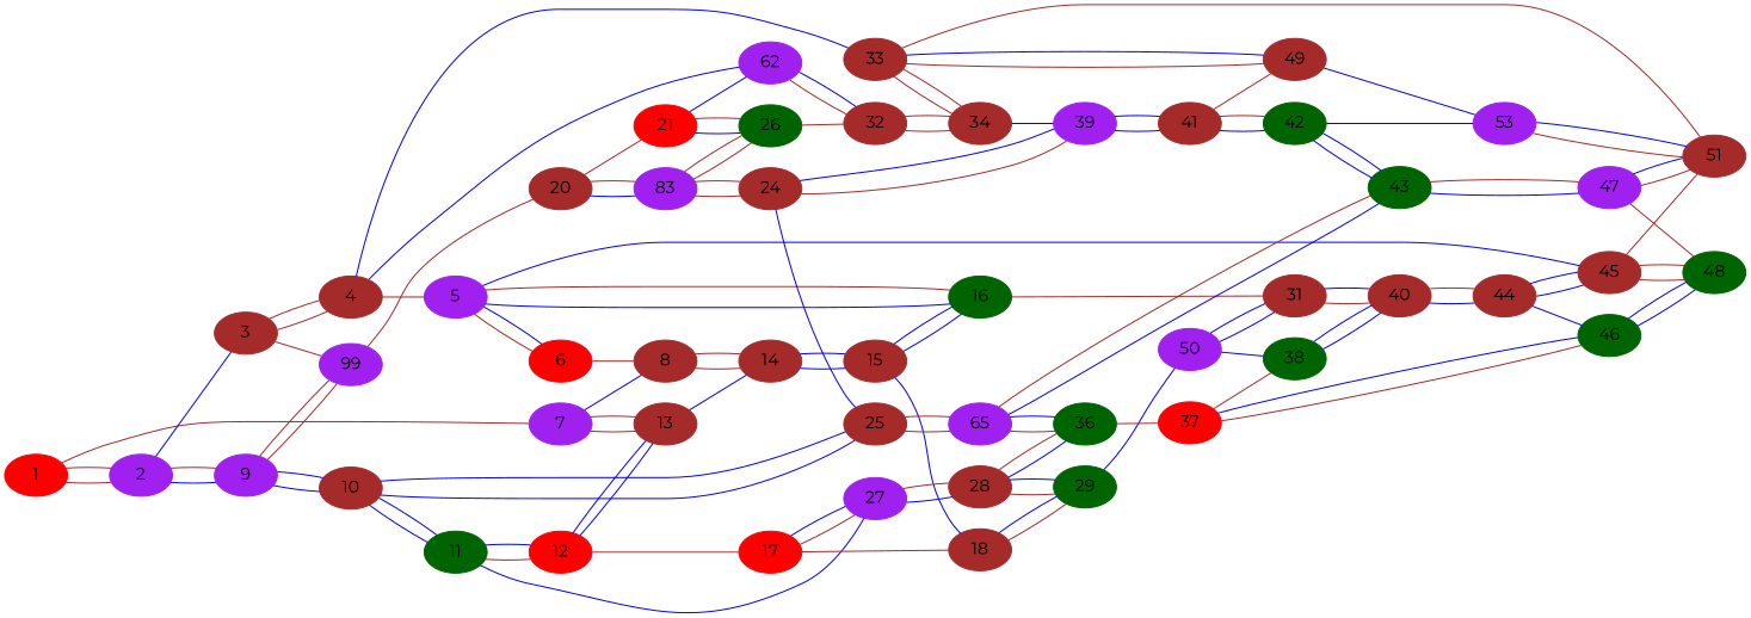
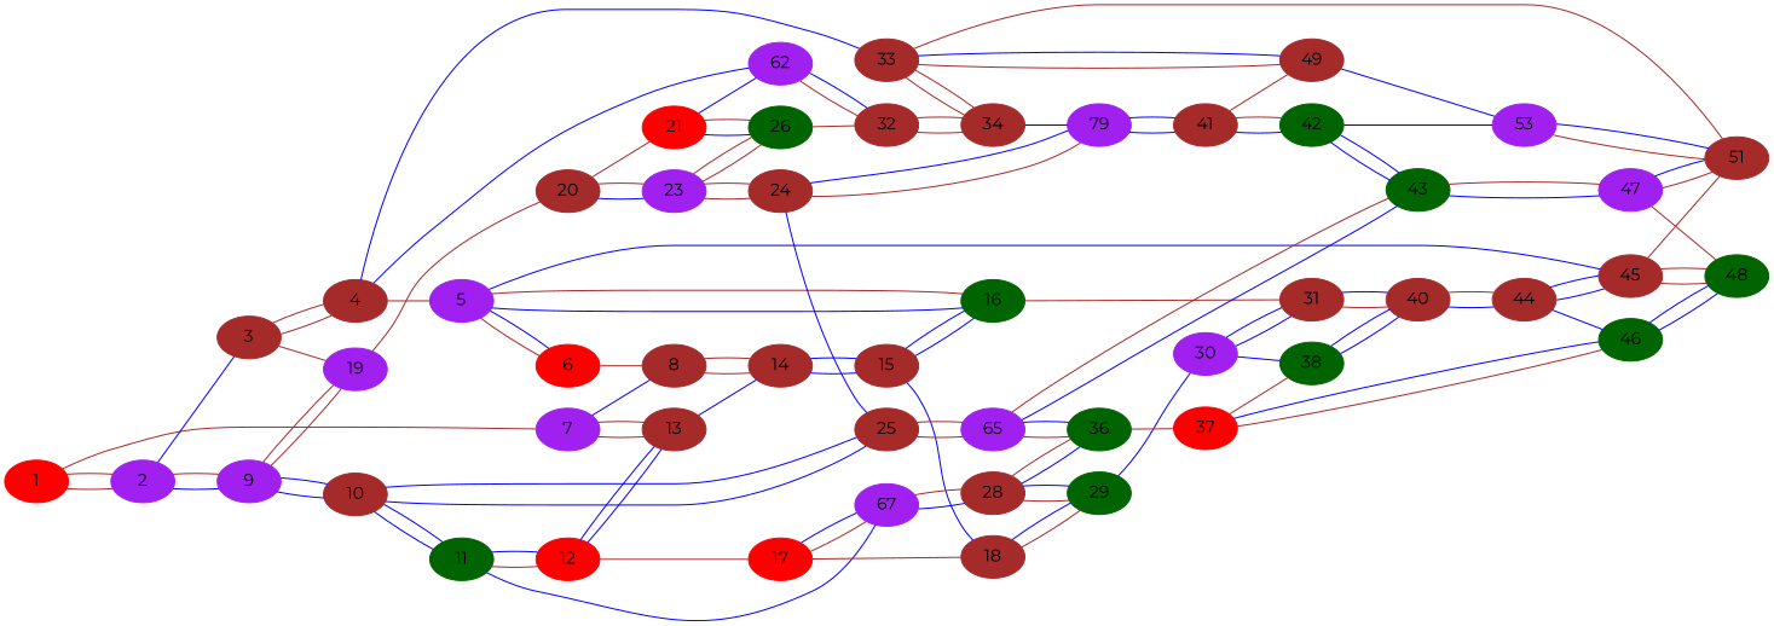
  graph {
    fontname=Montserrat
    rankdir=LR
    node [color=brown fontname=Montserrat style=filled]
    edge [color=blue fontname=Montserrat]
    1 [color=red]
    2 [color=purple]
    7 [color=purple]
    3
    9 [color=purple]
    8
    13
    4
-   19 [color=purple label=99]
+   19 [color=purple]
    10
    5 [color=purple]
    n12 [color=purple label=62]
    33
    20
    6 [color=red]
    16 [color=darkgreen]
    45
    32
    34
    49
    51
    31
    48 [color=darkgreen]
    14
    15
    11 [color=darkgreen]
    25
    12 [color=red]
-   27 [color=purple]
+   27 [color=purple label=67]
    n30 [color=purple label=65]
    17 [color=red]
    28
    18
    29 [color=darkgreen]
    40
-   30 [color=purple label=50]
+   30 [color=purple]
    21 [color=red]
-   23 [color=purple label=83]
+   23 [color=purple]
    26 [color=darkgreen]
    24
-   39 [color=purple]
+   39 [color=purple label=79]
    41
    36 [color=darkgreen]
    43 [color=darkgreen]
    37 [color=red]
    38 [color=darkgreen]
    44
    n48 [color=purple label=53]
    47 [color=purple]
    46 [color=darkgreen]
    42 [color=darkgreen]
    1 -- 2 [color=brown]
    1 -- 2 [color=brown]
    1 -- 7 [color=brown]
    2 -- 3
    2 -- 9
    2 -- 9 [color=brown]
    7 -- 8
    7 -- 13 [color=brown]
    7 -- 13 [color=brown]
    3 -- 4 [color=brown]
    3 -- 4 [color=brown]
    3 -- 19 [color=brown]
    9 -- 19 [color=brown]
    9 -- 19 [color=brown]
    9 -- 10
    9 -- 10
    8 -- 14 [color=brown]
    8 -- 14 [color=brown]
    13 -- 14
    4 -- 5 [color=brown]
    4 -- n12
    4 -- 33
    19 -- 20 [color=brown]
    10 -- 11
    10 -- 11
    10 -- 25
    10 -- 25
    5 -- 6 [color=brown]
    5 -- 6
    5 -- 16
    5 -- 16 [color=brown]
    5 -- 45
    n12 -- 32 [color=brown]
    n12 -- 32
    33 -- 34 [color=brown]
    33 -- 34 [color=brown]
    33 -- 49 [color=brown]
    33 -- 49
    33 -- 51 [color=brown]
    20 -- 21 [color=brown]
    20 -- 23
    20 -- 23 [color=brown]
    6 -- 8 [color=brown]
    16 -- 31 [color=brown]
    45 -- 51 [color=brown]
    45 -- 48 [color=brown]
    45 -- 48 [color=brown]
    32 -- 34 [color=brown]
    32 -- 34 [color=brown]
    34 -- 39
    49 -- n48
    31 -- 40 [color=brown]
    31 -- 40
    14 -- 15
    14 -- 15
    15 -- 16
    15 -- 16
    15 -- 18
    11 -- 12 [color=brown]
    11 -- 12
    11 -- 27
    25 -- n30 [color=brown]
    25 -- n30 [color=brown]
    12 -- 13
    12 -- 13
    12 -- 17 [color=brown]
    27 -- 28
    27 -- 28 [color=brown]
    n30 -- 36 [color=brown]
    n30 -- 36
    n30 -- 43
    n30 -- 43 [color=brown]
    17 -- 27 [color=brown]
    17 -- 27
    17 -- 18 [color=brown]
    28 -- 29 [color=brown]
    28 -- 29
    28 -- 36
    28 -- 36 [color=brown]
    18 -- 29 [color=brown]
    18 -- 29
    29 -- 30
    40 -- 44
    40 -- 44 [color=brown]
    30 -- 31
    30 -- 31
    30 -- 38
    21 -- n12
    21 -- 26
    21 -- 26 [color=brown]
    23 -- 26 [color=brown]
    23 -- 26 [color=brown]
    23 -- 24 [color=brown]
    23 -- 24 [color=brown]
    26 -- 32 [color=brown]
    24 -- 25
    24 -- 39 [color=brown]
    24 -- 39
    39 -- 41
    39 -- 41
    41 -- 49 [color=brown]
    41 -- 42
    41 -- 42 [color=brown]
    36 -- 37 [color=brown]
    43 -- 47
    43 -- 47 [color=brown]
    37 -- 38 [color=brown]
    37 -- 46 [color=brown]
    37 -- 46
    38 -- 40
    38 -- 40
    44 -- 45
    44 -- 45
    44 -- 46
    n48 -- 51 [color=brown]
    n48 -- 51
    47 -- 51 [color=brown]
    47 -- 51
    47 -- 48 [color=brown]
    46 -- 48
    46 -- 48
    42 -- 43
    42 -- 43
    42 -- n48
  }
